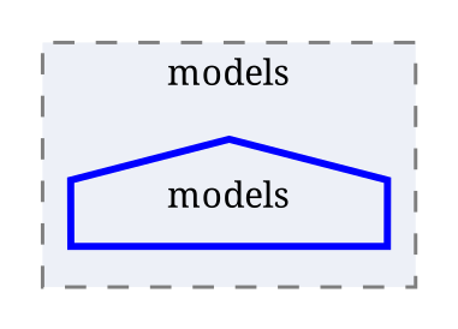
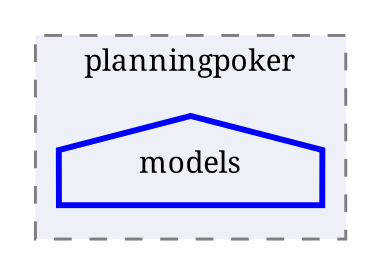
  digraph {
    compound=true
    rankdir=LR
    fontname="Noto Serif"
    n1 [color=blue fillcolor="#edf0f7" fontname="Noto Serif" fontsize=10 height=0.2 label=models shape=house style="filled,bold" width=0.4]
    subgraph cluster_1 {
      bgcolor="#edf0f7"
      fontsize=10
-     label=models
+     label=planningpoker
      pencolor=grey50
      style="filled,dashed"
      n1
    }
  }
